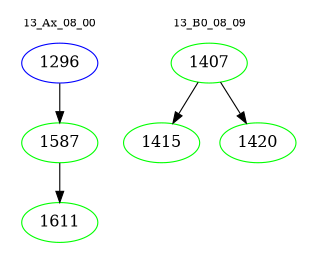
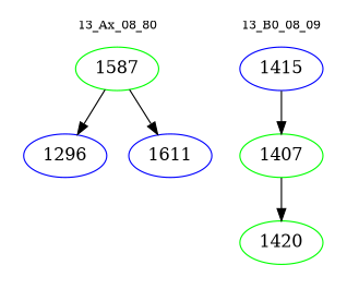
  digraph {
    node [color=green]
    edge [color=black]
    n1 [label=1587]
    n2 [color=blue label=1296]
-   n3 [label=1611]
+   n3 [color=blue label=1611]
    n4 [label=1407]
-   n5 [label=1415]
+   n5 [color=blue label=1415]
    n6 [label=1420]
    subgraph cluster_1 {
      color=white
      fontsize=10
-     label="13_Ax_08_00"
+     label="13_Ax_08_80"
      n1
      n2
      n3
    }
    subgraph cluster_2 {
      color=white
      fontsize=10
      label="13_B0_08_09"
      n4
      n5
      n6
    }
-   n2 -> n1
+   n1 -> n2
    n1 -> n3
-   n4 -> n5
+   n5 -> n4
    n4 -> n6
  }
